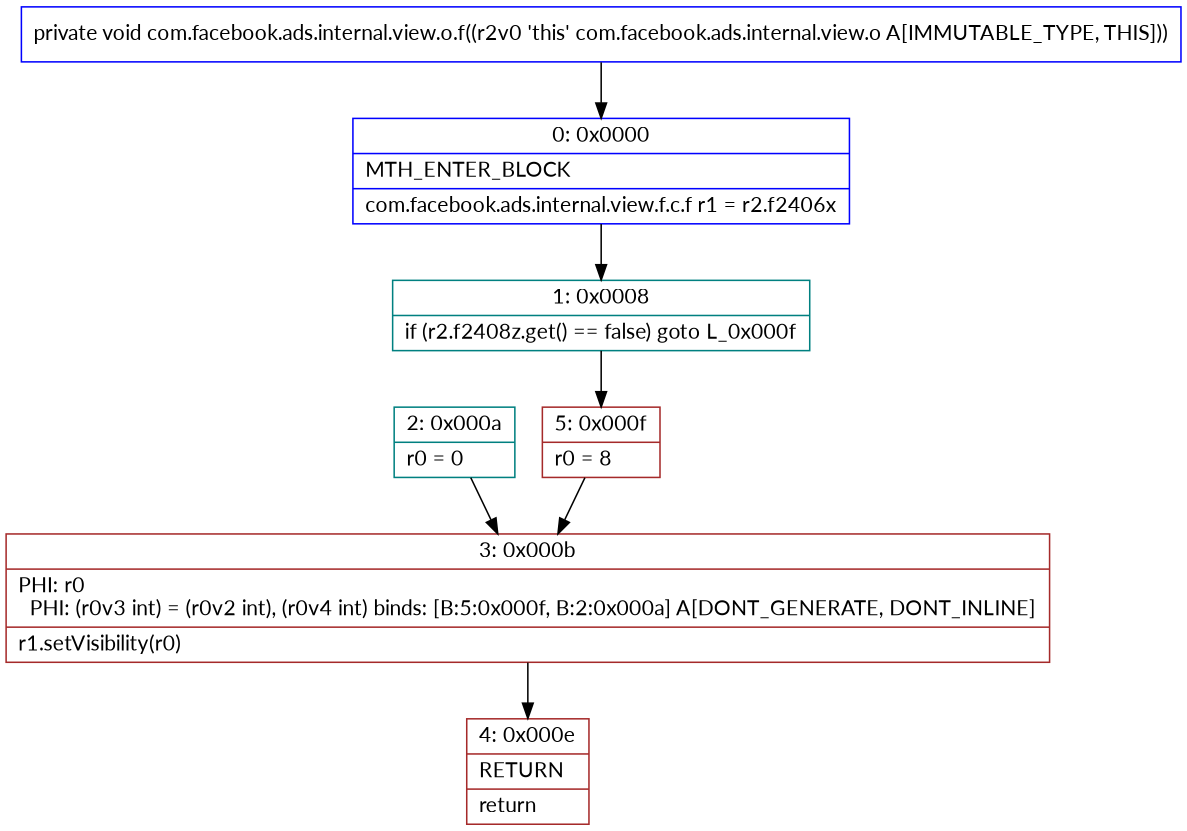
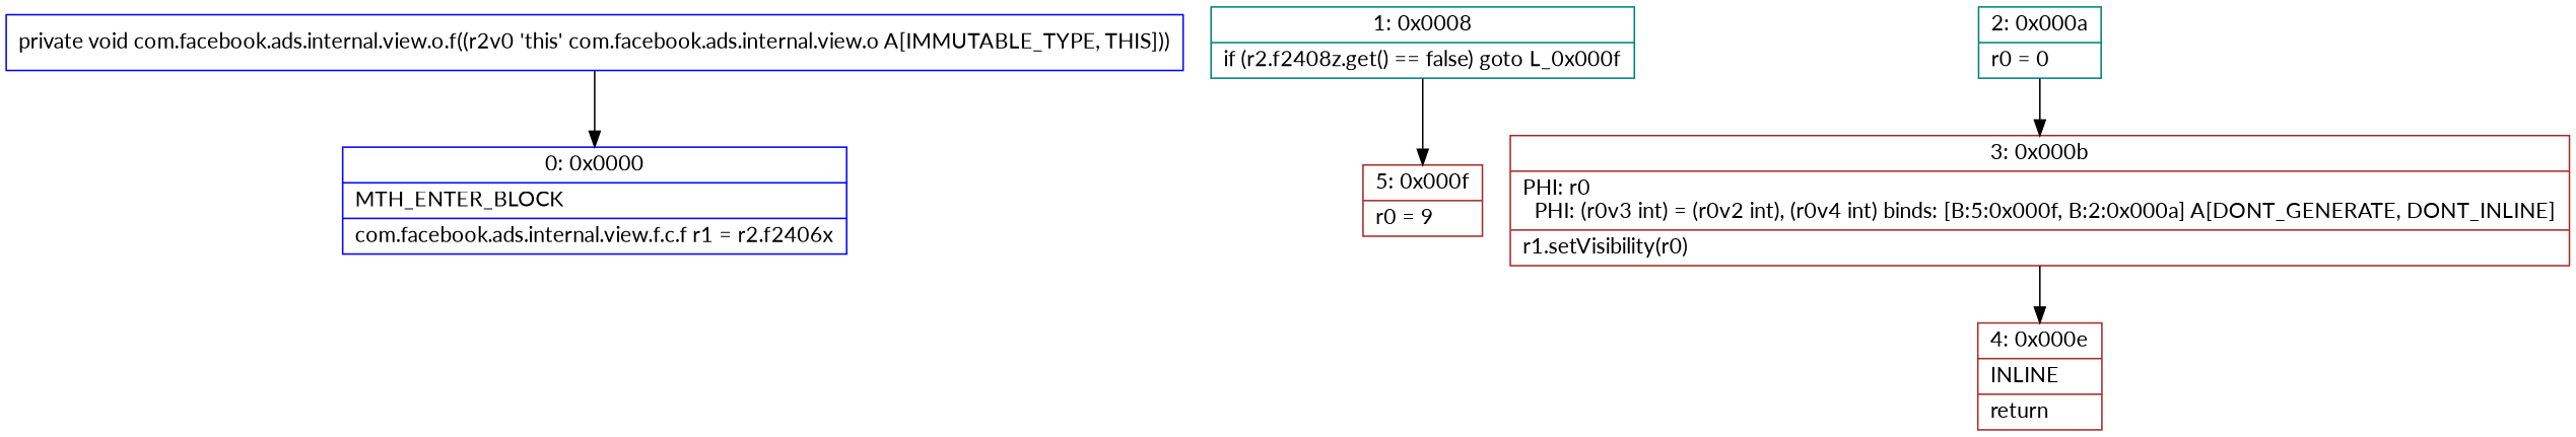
  digraph {
    fontname=Lato
    node [color=brown fontname=Lato shape=record]
    edge [fontname=Lato]
    n1 [color=blue label="{0\:\ 0x0000|MTH_ENTER_BLOCK\l|com.facebook.ads.internal.view.f.c.f r1 = r2.f2406x\l}"]
    n2 [color=teal label="{1\:\ 0x0008|if (r2.f2408z.get() == false) goto L_0x000f\l}"]
-   n3 [label="{5\:\ 0x000f|r0 = 8\l}"]
+   n3 [label="{5\:\ 0x000f|r0 = 9\l}"]
    n4 [color=teal label="{2\:\ 0x000a|r0 = 0\l}"]
    n5 [label="{3\:\ 0x000b|PHI: r0 \l  PHI: (r0v3 int) = (r0v2 int), (r0v4 int) binds: [B:5:0x000f, B:2:0x000a] A[DONT_GENERATE, DONT_INLINE]\l|r1.setVisibility(r0)\l}"]
-   n6 [label="{4\:\ 0x000e|RETURN\l|return\l}"]
+   n6 [label="{4\:\ 0x000e|INLINE\l|return\l}"]
    n7 [color=blue label="{private void com.facebook.ads.internal.view.o.f((r2v0 'this' com.facebook.ads.internal.view.o A[IMMUTABLE_TYPE, THIS])) }"]
-   n1 -> n2
    n2 -> n3
-   n3 -> n5
    n4 -> n5
    n5 -> n6
    n7 -> n1
  }
